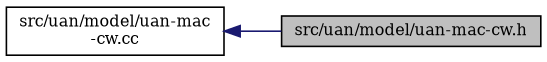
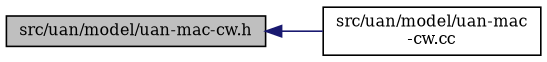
  digraph {
    rankdir=LR
    fontname="DejaVu Serif"
    node [color=black fontname="DejaVu Serif" fontsize=10 shape=record style=filled]
    n1 [fillcolor=grey75 fontcolor=black height=0.2 label="src/uan/model/uan-mac-cw.h" width=0.4]
    n2 [fillcolor=white height=0.2 label="src/uan/model/uan-mac\l-cw.cc" width=0.4]
-   n2 -> n1 [color=midnightblue dir=back fontname="DejaVu Serif" fontsize=10 labelfontname=Helvetica labelfontsize=10 style=solid]
+   n1 -> n2 [color=midnightblue dir=back fontname="DejaVu Serif" fontsize=10 labelfontname=Helvetica labelfontsize=10 style=solid]
  }
